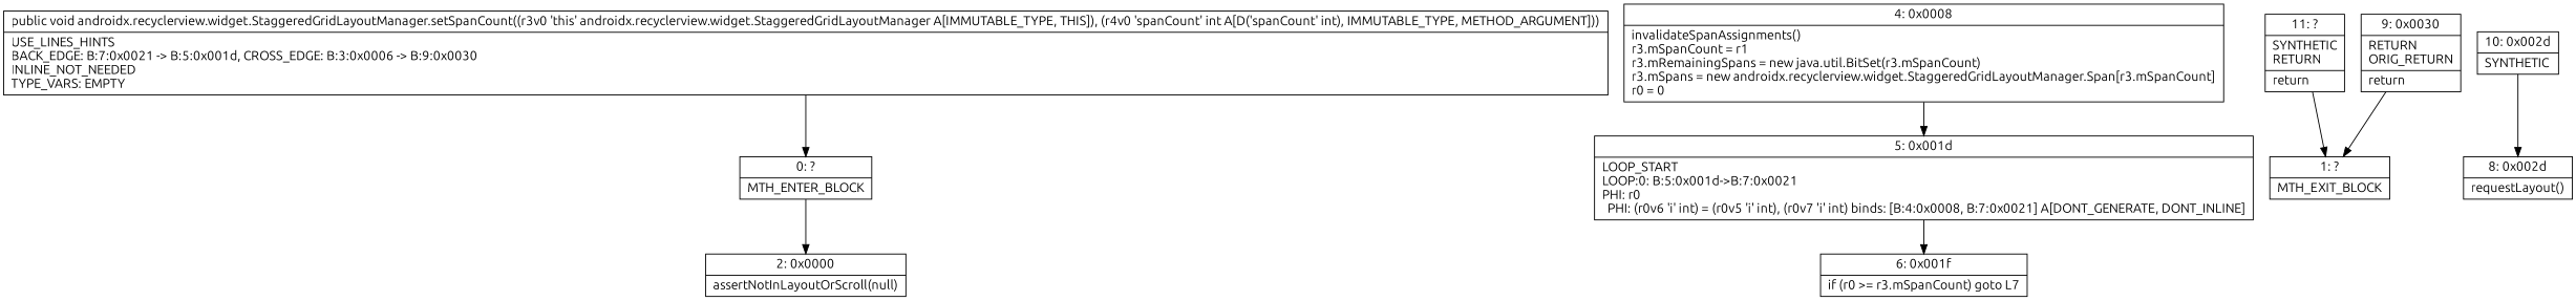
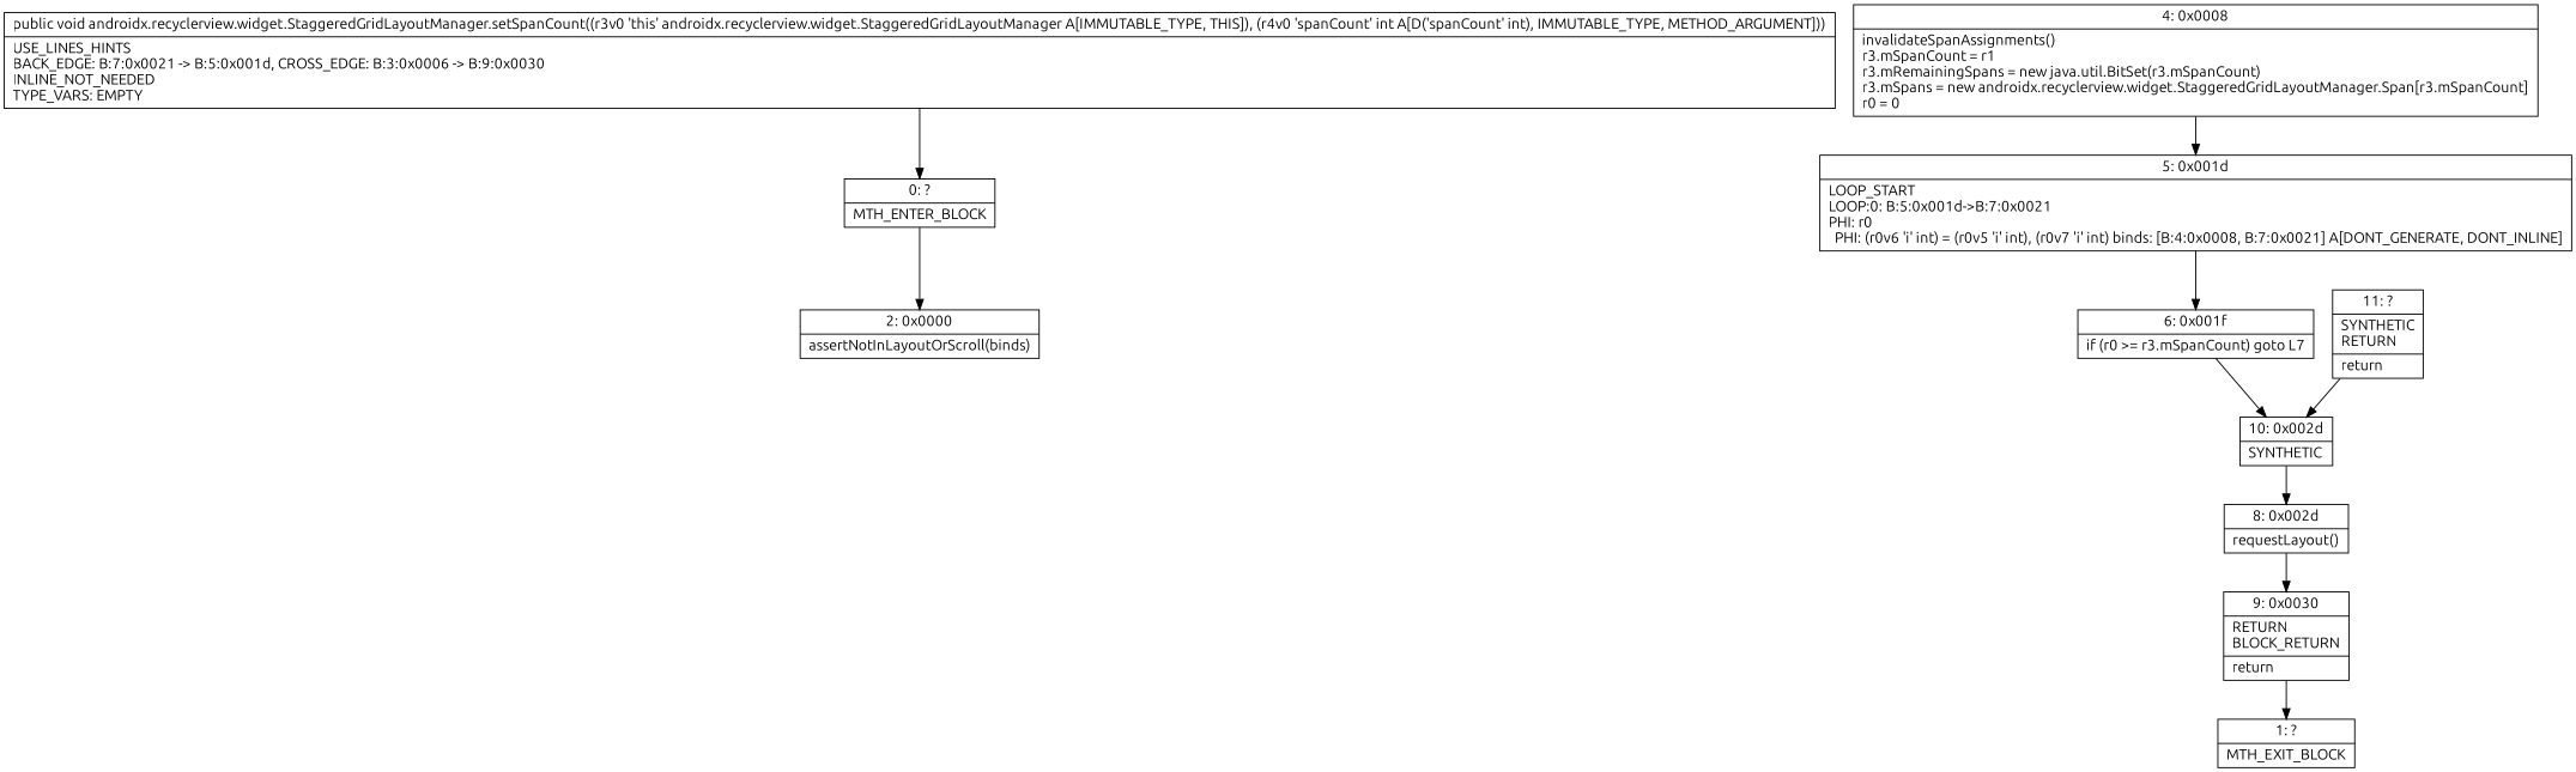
  digraph {
    fontname=Ubuntu
    node [fontname=Ubuntu shape=record]
    edge [fontname=Ubuntu]
    n1 [label="{0\:\ ?|MTH_ENTER_BLOCK\l}"]
-   n2 [label="{2\:\ 0x0000|assertNotInLayoutOrScroll(null)\l}"]
+   n2 [label="{2\:\ 0x0000|assertNotInLayoutOrScroll(binds)\l}"]
    n3 [label="{4\:\ 0x0008|invalidateSpanAssignments()\lr3.mSpanCount = r1\lr3.mRemainingSpans = new java.util.BitSet(r3.mSpanCount)\lr3.mSpans = new androidx.recyclerview.widget.StaggeredGridLayoutManager.Span[r3.mSpanCount]\lr0 = 0\l}"]
    n4 [label="{5\:\ 0x001d|LOOP_START\lLOOP:0: B:5:0x001d\-\>B:7:0x0021\lPHI: r0 \l  PHI: (r0v6 'i' int) = (r0v5 'i' int), (r0v7 'i' int) binds: [B:4:0x0008, B:7:0x0021] A[DONT_GENERATE, DONT_INLINE]\l}"]
    n5 [label="{11\:\ ?|SYNTHETIC\lRETURN\l|return\l}"]
    n6 [label="{1\:\ ?|MTH_EXIT_BLOCK\l}"]
    n7 [label="{6\:\ 0x001f|if (r0 \>= r3.mSpanCount) goto L7\l}"]
    n8 [label="{10\:\ 0x002d|SYNTHETIC\l}"]
    n9 [label="{8\:\ 0x002d|requestLayout()\l}"]
-   n10 [label="{9\:\ 0x0030|RETURN\lORIG_RETURN\l|return\l}"]
+   n10 [label="{9\:\ 0x0030|RETURN\lBLOCK_RETURN\l|return\l}"]
    n11 [label="{public void androidx.recyclerview.widget.StaggeredGridLayoutManager.setSpanCount((r3v0 'this' androidx.recyclerview.widget.StaggeredGridLayoutManager A[IMMUTABLE_TYPE, THIS]), (r4v0 'spanCount' int A[D('spanCount' int), IMMUTABLE_TYPE, METHOD_ARGUMENT]))  | USE_LINES_HINTS\lBACK_EDGE: B:7:0x0021 \-\> B:5:0x001d, CROSS_EDGE: B:3:0x0006 \-\> B:9:0x0030\lINLINE_NOT_NEEDED\lTYPE_VARS: EMPTY\l}"]
    n1 -> n2
    n3 -> n4
    n4 -> n7
-   n5 -> n6
+   n5 -> n8
+   n7 -> n8
    n8 -> n9
+   n9 -> n10
    n10 -> n6
    n11 -> n1
  }
